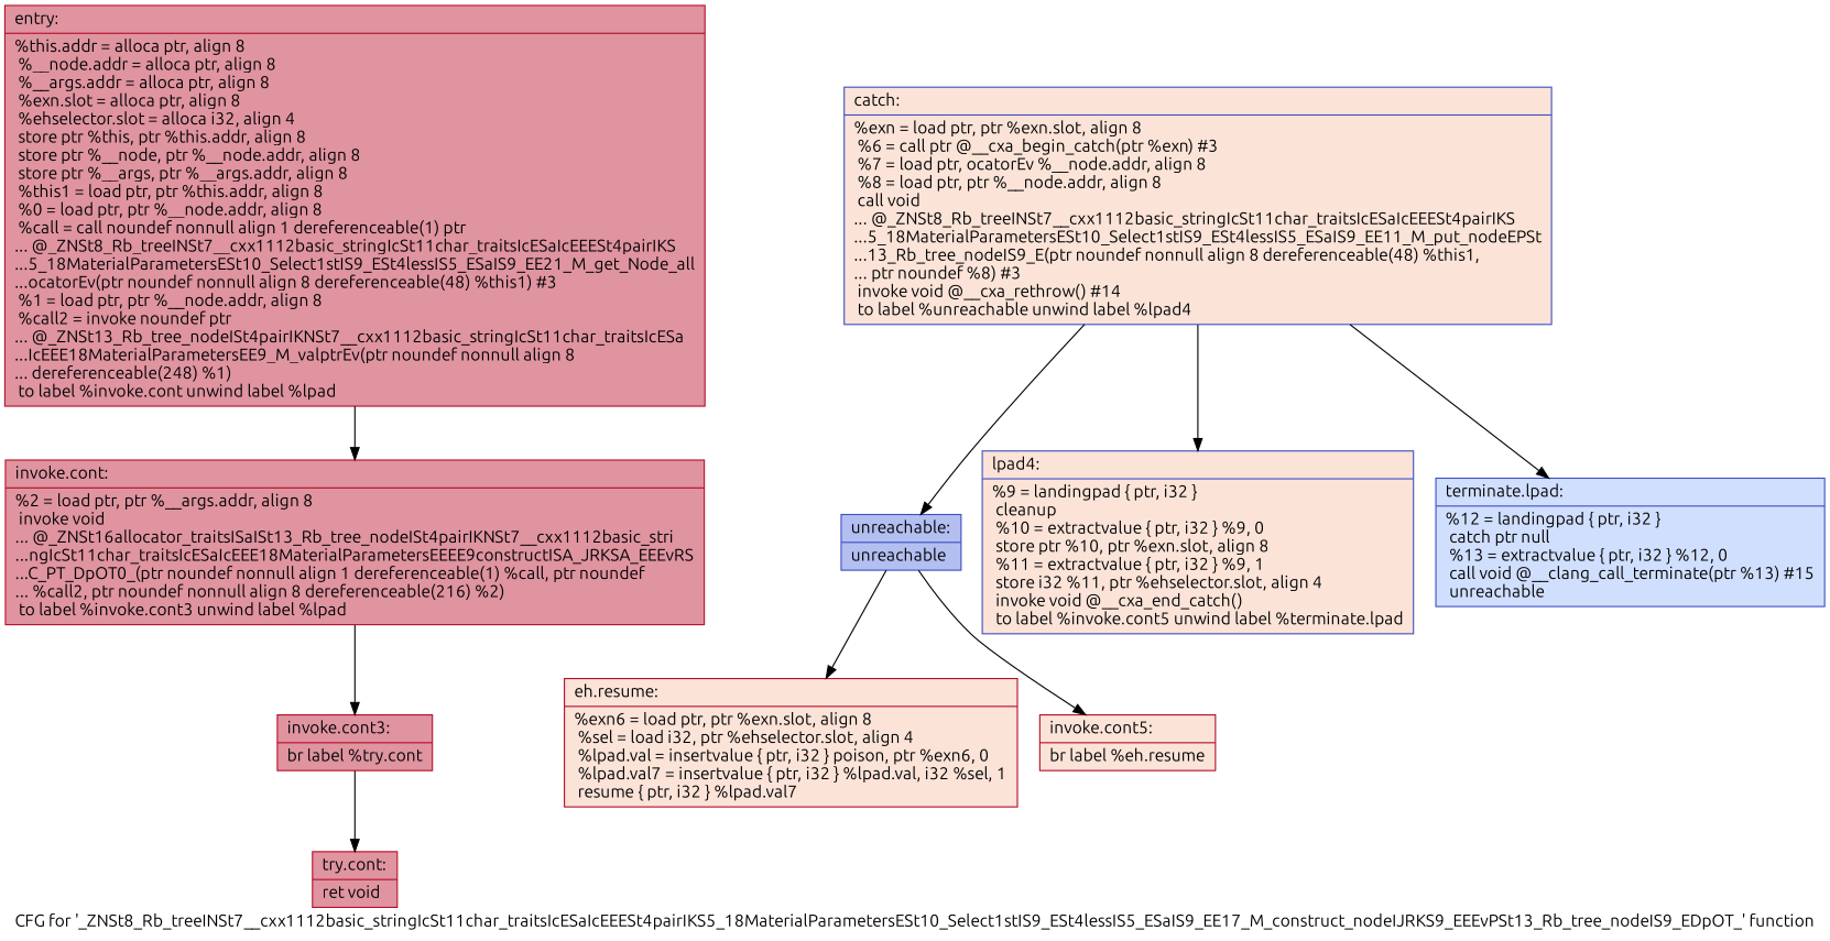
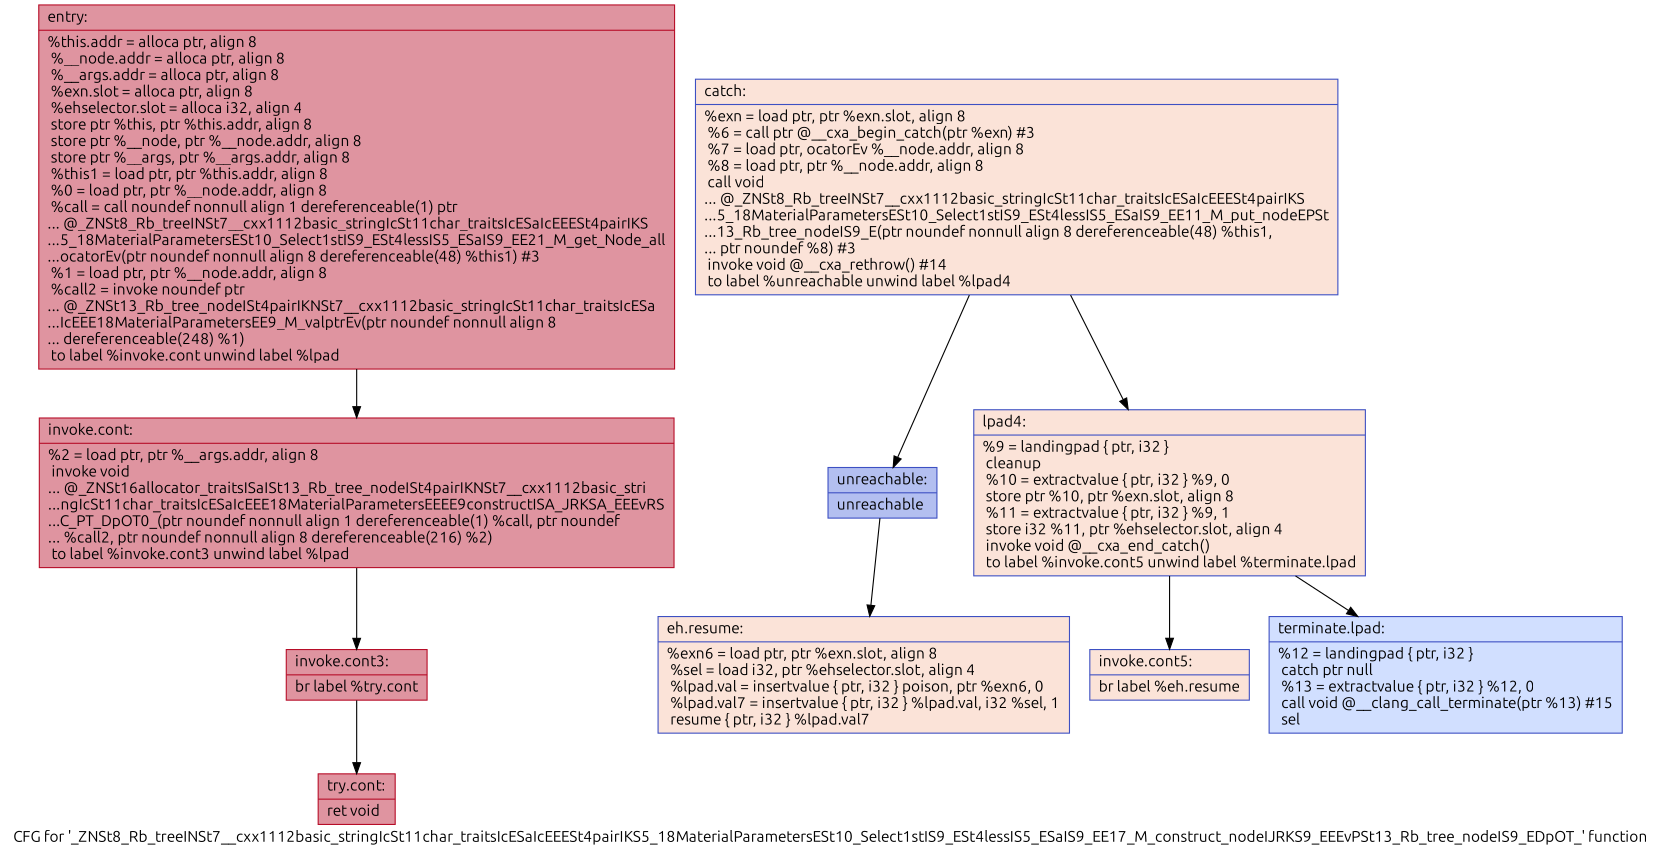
  digraph {
    fontname=Ubuntu
    label="CFG for '_ZNSt8_Rb_treeINSt7__cxx1112basic_stringIcSt11char_traitsIcESaIcEEESt4pairIKS5_18MaterialParametersESt10_Select1stIS9_ESt4lessIS5_ESaIS9_EE17_M_construct_nodeIJRKS9_EEEvPSt13_Rb_tree_nodeIS9_EDpOT_' function"
    node [color="#3d50c3ff" fillcolor="#b70d2870" fontname=Ubuntu shape=record style=filled]
    edge [fontname=Ubuntu]
    n1 [color="#b70d28ff" label="{entry:\l|  %this.addr = alloca ptr, align 8\l  %__node.addr = alloca ptr, align 8\l  %__args.addr = alloca ptr, align 8\l  %exn.slot = alloca ptr, align 8\l  %ehselector.slot = alloca i32, align 4\l  store ptr %this, ptr %this.addr, align 8\l  store ptr %__node, ptr %__node.addr, align 8\l  store ptr %__args, ptr %__args.addr, align 8\l  %this1 = load ptr, ptr %this.addr, align 8\l  %0 = load ptr, ptr %__node.addr, align 8\l  %call = call noundef nonnull align 1 dereferenceable(1) ptr\l... @_ZNSt8_Rb_treeINSt7__cxx1112basic_stringIcSt11char_traitsIcESaIcEEESt4pairIKS\l...5_18MaterialParametersESt10_Select1stIS9_ESt4lessIS5_ESaIS9_EE21_M_get_Node_all\l...ocatorEv(ptr noundef nonnull align 8 dereferenceable(48) %this1) #3\l  %1 = load ptr, ptr %__node.addr, align 8\l  %call2 = invoke noundef ptr\l... @_ZNSt13_Rb_tree_nodeISt4pairIKNSt7__cxx1112basic_stringIcSt11char_traitsIcESa\l...IcEEE18MaterialParametersEE9_M_valptrEv(ptr noundef nonnull align 8\l... dereferenceable(248) %1)\l          to label %invoke.cont unwind label %lpad\l}"]
    n2 [color="#b70d28ff" label="{invoke.cont:\l|  %2 = load ptr, ptr %__args.addr, align 8\l  invoke void\l... @_ZNSt16allocator_traitsISaISt13_Rb_tree_nodeISt4pairIKNSt7__cxx1112basic_stri\l...ngIcSt11char_traitsIcESaIcEEE18MaterialParametersEEEE9constructISA_JRKSA_EEEvRS\l...C_PT_DpOT0_(ptr noundef nonnull align 1 dereferenceable(1) %call, ptr noundef\l... %call2, ptr noundef nonnull align 8 dereferenceable(216) %2)\l          to label %invoke.cont3 unwind label %lpad\l}"]
    n3 [color="#b70d28ff" label="{invoke.cont3:\l|  br label %try.cont\l}"]
    n4 [color="#b70d28ff" label="{try.cont:\l|  ret void\l}"]
    n5 [fillcolor="#f6bfa670" label="{catch:\l|  %exn = load ptr, ptr %exn.slot, align 8\l  %6 = call ptr @__cxa_begin_catch(ptr %exn) #3\l  %7 = load ptr, ocatorEv %__node.addr, align 8\l  %8 = load ptr, ptr %__node.addr, align 8\l  call void\l... @_ZNSt8_Rb_treeINSt7__cxx1112basic_stringIcSt11char_traitsIcESaIcEEESt4pairIKS\l...5_18MaterialParametersESt10_Select1stIS9_ESt4lessIS5_ESaIS9_EE11_M_put_nodeEPSt\l...13_Rb_tree_nodeIS9_E(ptr noundef nonnull align 8 dereferenceable(48) %this1,\l... ptr noundef %8) #3\l  invoke void @__cxa_rethrow() #14\l          to label %unreachable unwind label %lpad4\l}"]
    n6 [fillcolor="#536edd70" label="{unreachable:\l|  unreachable\l}"]
    n7 [fillcolor="#f6bfa670" label="{lpad4:\l|  %9 = landingpad \{ ptr, i32 \}\l          cleanup\l  %10 = extractvalue \{ ptr, i32 \} %9, 0\l  store ptr %10, ptr %exn.slot, align 8\l  %11 = extractvalue \{ ptr, i32 \} %9, 1\l  store i32 %11, ptr %ehselector.slot, align 4\l  invoke void @__cxa_end_catch()\l          to label %invoke.cont5 unwind label %terminate.lpad\l}"]
-   n8 [color="#b70d28ff" fillcolor="#f6bfa670" label="{eh.resume:\l|  %exn6 = load ptr, ptr %exn.slot, align 8\l  %sel = load i32, ptr %ehselector.slot, align 4\l  %lpad.val = insertvalue \{ ptr, i32 \} poison, ptr %exn6, 0\l  %lpad.val7 = insertvalue \{ ptr, i32 \} %lpad.val, i32 %sel, 1\l  resume \{ ptr, i32 \} %lpad.val7\l}"]
-   n9 [color="#b70d28ff" fillcolor="#f6bfa670" label="{invoke.cont5:\l|  br label %eh.resume\l}"]
-   n10 [fillcolor="#96b7ff70" label="{terminate.lpad:\l|  %12 = landingpad \{ ptr, i32 \}\l          catch ptr null\l  %13 = extractvalue \{ ptr, i32 \} %12, 0\l  call void @__clang_call_terminate(ptr %13) #15\l  unreachable\l}"]
+   n8 [fillcolor="#f6bfa670" label="{eh.resume:\l|  %exn6 = load ptr, ptr %exn.slot, align 8\l  %sel = load i32, ptr %ehselector.slot, align 4\l  %lpad.val = insertvalue \{ ptr, i32 \} poison, ptr %exn6, 0\l  %lpad.val7 = insertvalue \{ ptr, i32 \} %lpad.val, i32 %sel, 1\l  resume \{ ptr, i32 \} %lpad.val7\l}"]
+   n9 [fillcolor="#f6bfa670" label="{invoke.cont5:\l|  br label %eh.resume\l}"]
+   n10 [fillcolor="#96b7ff70" label="{terminate.lpad:\l|  %12 = landingpad \{ ptr, i32 \}\l          catch ptr null\l  %13 = extractvalue \{ ptr, i32 \} %12, 0\l  call void @__clang_call_terminate(ptr %13) #15\l  sel\l}"]
    n1 -> n2
    n2 -> n3
    n3 -> n4
    n5 -> n6
    n5 -> n7
    n6 -> n8
-   n6 -> n9
-   n5 -> n10
+   n7 -> n9
+   n7 -> n10
  }
